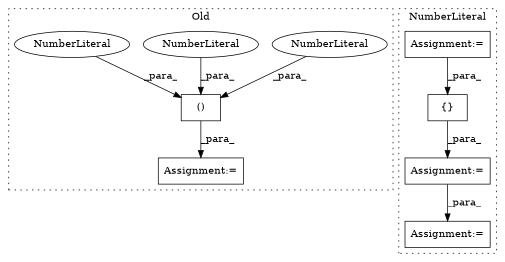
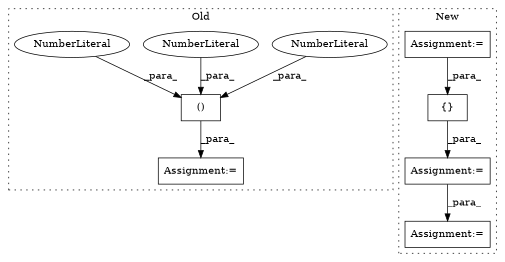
  digraph {
    node [a=7 l=1 s=26524 shape=box]
    n1 [a=106 l=29 label="()"]
    n2 [l=9 label="Assignment:=" s=26515]
    n3 [a=34 label=NumberLiteral shape=ellipse]
    n4 [a=34 label=NumberLiteral s=26552 shape=ellipse]
    n5 [a=34 label=NumberLiteral s=26538 shape=ellipse]
    n6 [a=4 l="1,1" label="{}" s="26747,26795"]
    n7 [label="Assignment:=" s=26816]
    n8 [label="Assignment:=" s=26737]
    n9 [label="Assignment:=" s=26700]
    subgraph cluster_1 {
      label=Old
      style=dotted
      n1
      n2
      n3
      n4
      n5
    }
    subgraph cluster_2 {
-     label=NumberLiteral
+     label=New
      style=dotted
      n6
      n7
      n8
      n9
    }
    n1 -> n2 [label=_para_]
    n3 -> n1 [label=_para_]
    n4 -> n1 [label=_para_]
    n5 -> n1 [label=_para_]
    n6 -> n8 [label=_para_]
    n8 -> n7 [label=_para_]
    n9 -> n6 [label=_para_]
  }
